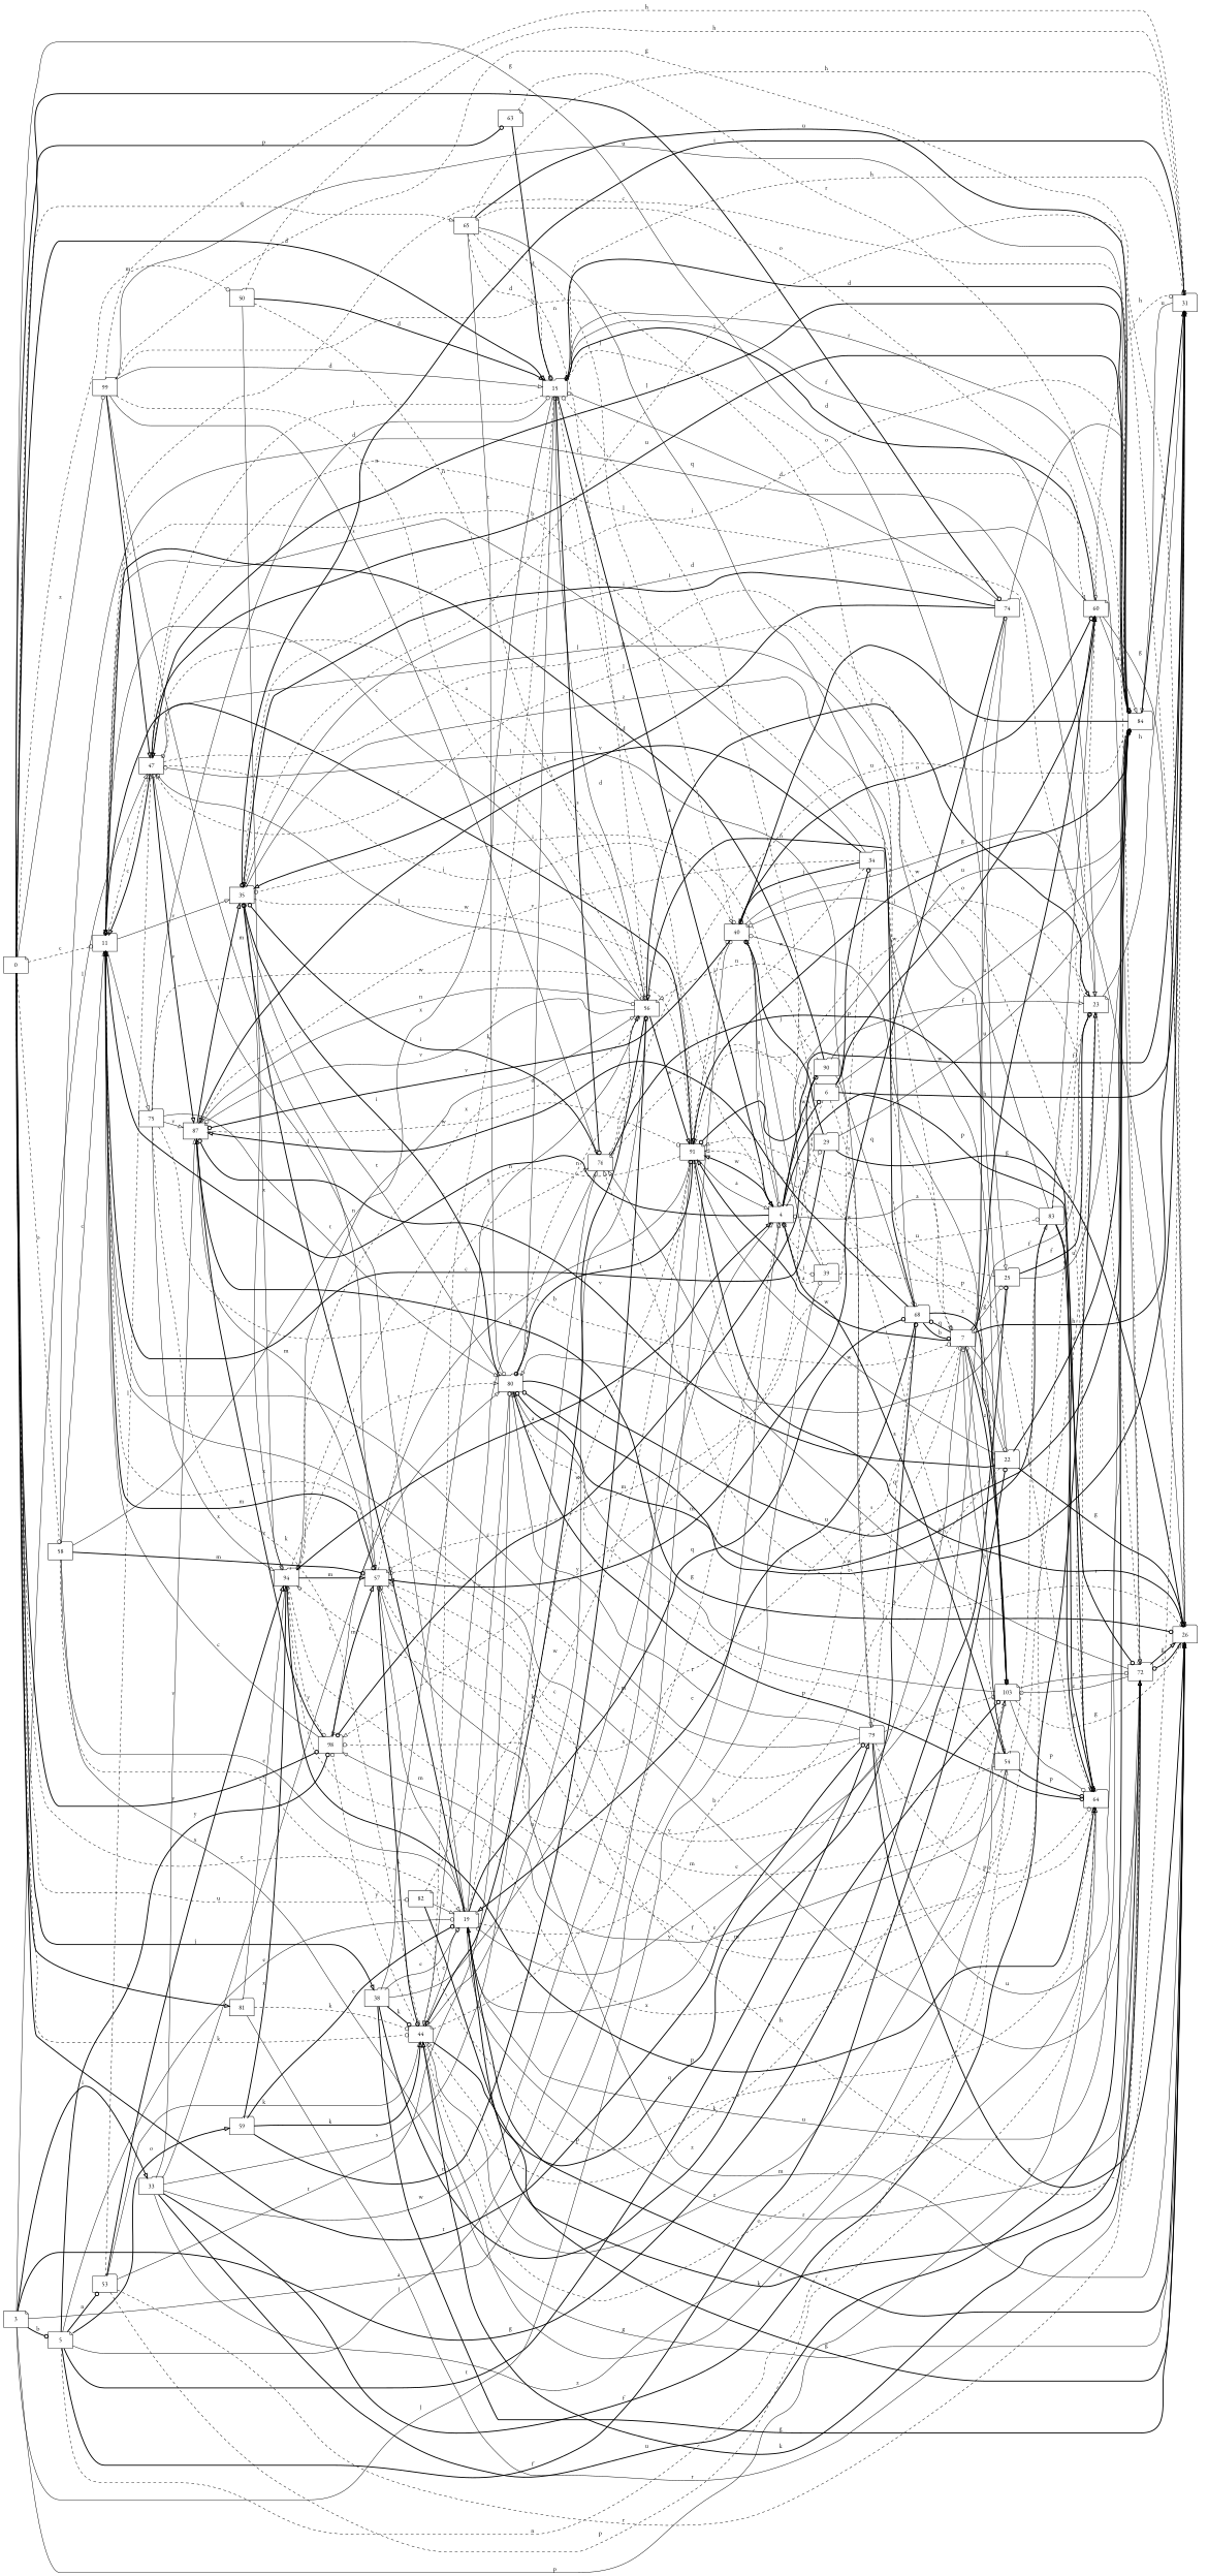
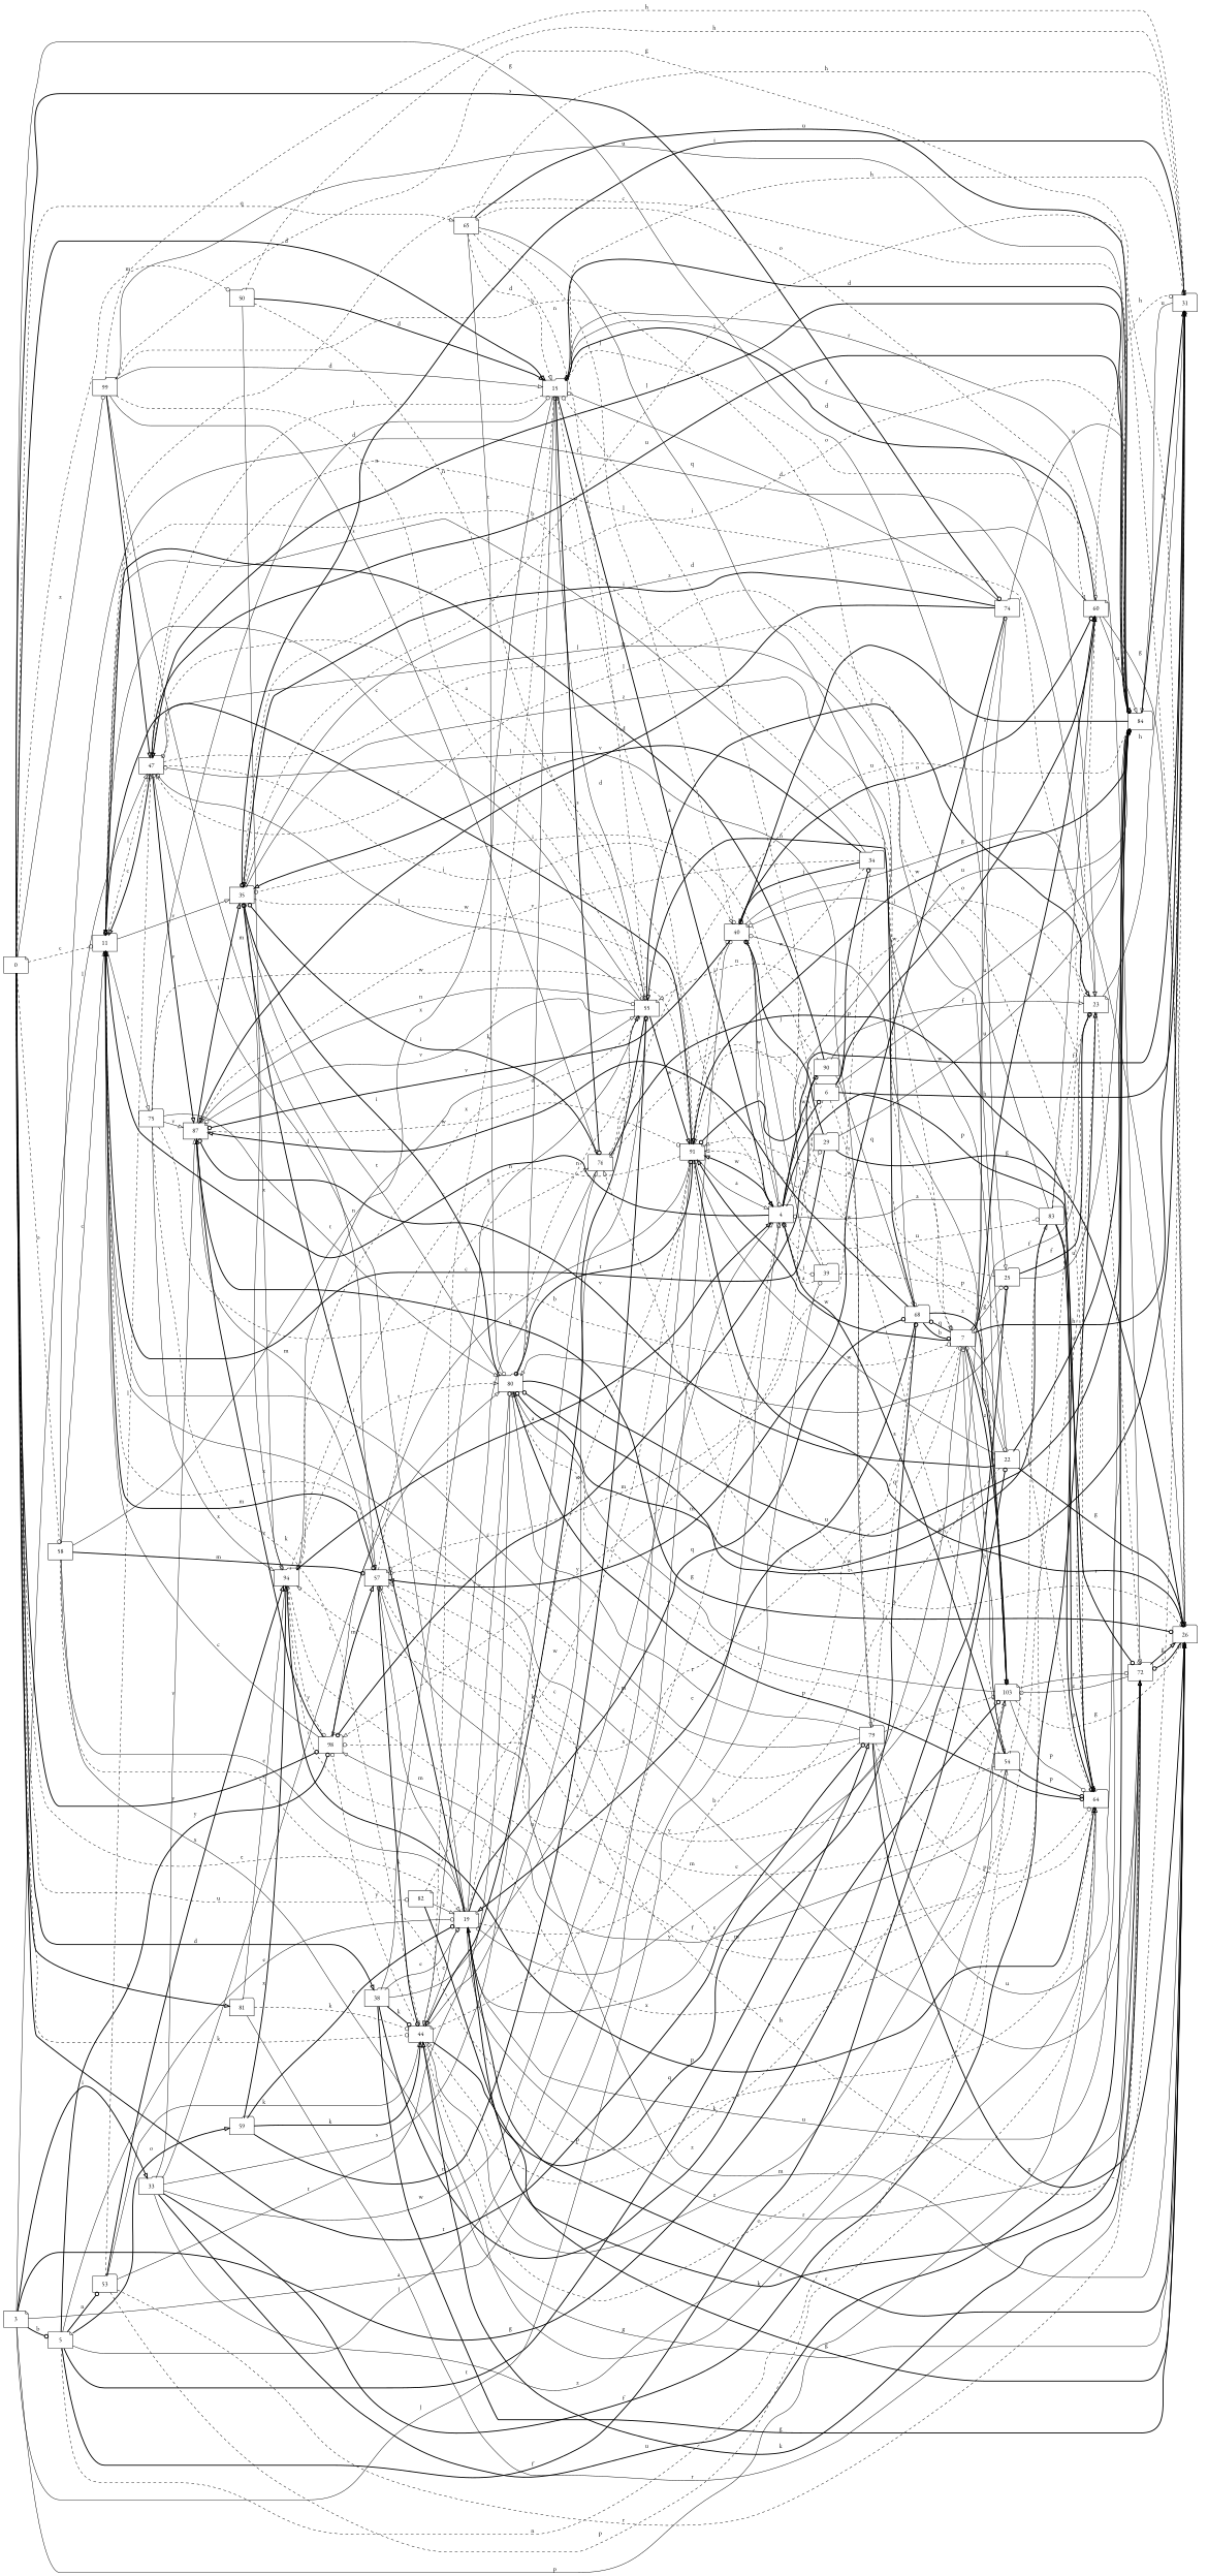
  strict digraph {
    fontname="EB Garamond"
    rankdir=LR
    node [fontname="EB Garamond" shape=folder]
    edge [arrowhead=onormal fontname="EB Garamond" style=bold]
    0 [shape=note]
    11
    15
    19 [shape=note]
    25
    38
    44 [shape=note]
    50
    58
-   63 [shape=note]
    65 [shape=note]
    74
    79
    81
    82 [shape=note]
    98
    99
    47
    35
    7 [shape=note]
    n21 [label=57 shape=note]
    75
    4
    31
    60 [shape=note]
    23 [shape=note]
    94
    72
    76 [shape=note]
    84
    91 [shape=note]
    68
    26
    80
    103 [shape=note]
-   56 [shape=note]
+   56 [shape=note label=55]
    64
    40 [shape=note]
    87 [shape=note]
    3 [shape=note]
    5 [shape=note]
    33
    39
    6 [shape=note]
    29
    83
    90
    22
    53
    54
    59
    34
    0 -> 11 [arrowhead=odot label=c style=dashed]
    0 -> 15 [label=d]
    0 -> 19 [label=e style=dashed]
    0 -> 25 [label=g style=solid]
-   0 -> 38 [label=j]
+   0 -> 38 [label=d]
    0 -> 44 [arrowhead=odot label=k style=dashed]
    0 -> 50 [arrowhead=odot label=m style=dashed]
    0 -> 58 [arrowhead=odot label=o style=dashed]
-   0 -> 63 [arrowhead=odot label=p]
    0 -> 65 [label=q style=dashed]
    0 -> 74 [arrowhead=odot label=s]
    0 -> 79 [arrowhead=odot label=t]
    0 -> 81 [label=u]
    0 -> 82 [arrowhead=odot label=u style=dashed]
    0 -> 98 [arrowhead=odot label=y]
    0 -> 99 [arrowhead=odot label=z style=solid]
    11 -> 47 [label=l style=dashed]
    11 -> 35 [label=v style=solid]
    11 -> 7 [arrowhead=odot label=b style=dashed]
    11 -> n21 [arrowhead=odot label=m]
    11 -> 75 [label=s style=solid]
    15 -> 44 [label=k style=dashed]
    15 -> 47 [label=l style=dashed]
    15 -> 4 [label=a]
    15 -> 31 [arrowhead=odot label=h style=dashed]
    15 -> 60 [label=o style=dashed]
    15 -> 23 [label=f style=solid]
    15 -> 94 [label=x style=solid]
    15 -> 72 [label=r style=solid]
    15 -> 76 [arrowhead=odot label=s]
    19 -> 47 [arrowhead=odot label=l style=solid]
    19 -> 35 [arrowhead=odot label=i]
    19 -> 7 [arrowhead=odot label=b style=dashed]
    19 -> n21 [arrowhead=odot label=m style=solid]
    19 -> 72 [label=r style=solid]
    19 -> 84 [label=u style=solid]
    19 -> 91 [arrowhead=odot label=w style=dashed]
    19 -> 68 [arrowhead=odot label=q]
    19 -> 26 [label=g]
    19 -> 80 [arrowhead=odot label=t style=solid]
    25 -> 23 [arrowhead=odot label=f]
    25 -> 84 [label=u style=solid]
    25 -> 91 [label=w style=dashed]
    25 -> 80 [label=t style=solid]
    38 -> 19 [label=e style=solid]
    38 -> 44 [arrowhead=odot label=k]
    38 -> 4 [label=a style=solid]
    38 -> 26 [label=g]
    38 -> 103 [arrowhead=odot label=z]
    38 -> 56 [arrowhead=odot label=n style=solid]
    44 -> 19 [arrowhead=odot label=e style=solid]
    44 -> 98 [arrowhead=odot label=y style=dashed]
    44 -> 4 [arrowhead=odot label=a style=dashed]
    44 -> 60 [label=o style=dashed]
    44 -> 68 [arrowhead=odot label=q]
    44 -> 103 [label=z style=solid]
    44 -> 56 [label=n style=solid]
    50 -> 15 [label=d]
    50 -> 31 [label=h style=dashed]
    50 -> 94 [arrowhead=odot label=x style=solid]
    50 -> 56 [arrowhead=odot label=n style=dashed]
    58 -> 11 [label=c style=solid]
    58 -> 19 [arrowhead=odot label=e style=solid]
    58 -> n21 [arrowhead=odot label=m]
    58 -> 23 [label=f style=solid]
    58 -> 26 [label=g style=solid]
    58 -> 56 [label=n style=solid]
    58 -> 64 [arrowhead=odot label=p style=dashed]
-   63 -> 15 [arrowhead=odot label=d]
-   63 -> 72 [label=r style=dashed]
    65 -> 15 [label=d style=dashed]
    65 -> 31 [arrowhead=odot label=h style=dashed]
    65 -> 60 [label=o style=dashed]
    65 -> 84 [arrowhead=odot label=u]
    65 -> 68 [arrowhead=odot label=q style=solid]
    65 -> 80 [arrowhead=odot label=t style=solid]
    65 -> 56 [arrowhead=odot label=n style=dashed]
    65 -> 40 [arrowhead=odot label=j style=dashed]
    74 -> 15 [arrowhead=odot label=d style=solid]
    74 -> 19 [arrowhead=odot label=e style=solid]
    74 -> 35 [label=i]
    74 -> n21 [label=m]
    74 -> 84 [label=u style=solid]
    74 -> 87 [label=v]
    79 -> 11 [label=c style=solid]
    79 -> 47 [arrowhead=odot label=l style=solid]
    79 -> n21 [arrowhead=odot label=m style=dashed]
    79 -> 84 [arrowhead=odot label=u style=solid]
    79 -> 68 [arrowhead=odot label=q style=dashed]
    79 -> 26 [arrowhead=odot label=g]
    79 -> 80 [label=t style=solid]
    79 -> 103 [arrowhead=odot label=z style=dashed]
    79 -> 64 [arrowhead=odot label=p style=dashed]
    81 -> 44 [arrowhead=odot label=k style=dashed]
    81 -> 94 [arrowhead=odot label=x style=solid]
    81 -> 72 [label=r style=solid]
    82 -> 19 [label=e style=solid]
    82 -> 72 [label=r]
    82 -> 91 [arrowhead=odot label=w style=dashed]
    98 -> 11 [arrowhead=odot label=c style=solid]
    98 -> n21 [label=m]
    98 -> 87 [label=v]
    99 -> 15 [label=d style=solid]
    99 -> 47 [label=l]
    99 -> 7 [label=b style=dashed]
    99 -> n21 [label=m style=solid]
    99 -> 31 [label=h style=dashed]
    99 -> 76 [label=s style=solid]
    99 -> 84 [label=u style=solid]
    99 -> 26 [label=g style=dashed]
    99 -> 56 [arrowhead=odot label=n style=dashed]
    47 -> 11 [label=c]
    47 -> 4 [label=a style=dashed]
    47 -> 84 [arrowhead=odot label=u]
    47 -> 64 [arrowhead=odot label=p style=dashed]
    47 -> 40 [label=j style=dashed]
    47 -> 87 [label=v]
    35 -> 94 [label=x style=solid]
    35 -> 91 [arrowhead=odot label=w style=dashed]
    35 -> 80 [arrowhead=odot label=t style=solid]
    35 -> 103 [label=z style=solid]
    7 -> 19 [label=e style=solid]
    7 -> 25 [arrowhead=odot label=g style=solid]
    7 -> 74 [arrowhead=odot label=s style=solid]
    7 -> 31 [arrowhead=odot label=h]
    7 -> 60 [label=o]
    7 -> 23 [label=f style=solid]
    7 -> 94 [label=x style=dashed]
    7 -> 91 [label=w]
    7 -> 68 [arrowhead=odot label=q]
    7 -> 103 [arrowhead=odot label=z]
    7 -> 22 [arrowhead=odot label=f style=solid]
    7 -> 54 [label=n style=solid]
    n21 -> 44 [arrowhead=odot label=k]
    n21 -> 31 [arrowhead=odot label=h style=dashed]
    n21 -> 76 [label=s style=dashed]
    75 -> 15 [arrowhead=odot label=d style=solid]
    75 -> 44 [label=k style=dashed]
    75 -> 7 [arrowhead=odot label=b style=dashed]
    75 -> 94 [label=x style=solid]
    75 -> 91 [arrowhead=odot label=w style=dashed]
    75 -> 80 [label=t style=solid]
    75 -> 87 [label=v style=solid]
    4 -> 11 [label=c]
    4 -> 31 [label=h]
    4 -> 84 [label=u style=solid]
    4 -> 91 [label=w]
    4 -> 40 [label=j style=solid]
    4 -> 39 [arrowhead=odot label=j style=dashed]
    4 -> 6 [arrowhead=odot label=b]
    4 -> 29 [arrowhead=odot label=h style=dashed]
    4 -> 83 [arrowhead=odot label=u style=dashed]
    4 -> 90 [arrowhead=odot label=w]
    31 -> 35 [arrowhead=odot label=i]
    31 -> 84 [label=u style=solid]
    31 -> 91 [arrowhead=odot label=w]
    31 -> 80 [arrowhead=odot label=t]
    60 -> 15 [arrowhead=odot label=d]
-   60 -> 35 [arrowhead=odot label=i style=solid]
+   60 -> 35 [arrowhead=odot label=z style=solid]
    60 -> 31 [arrowhead=odot label=h style=dashed]
    60 -> 84 [label=u style=solid]
    60 -> 26 [arrowhead=odot label=g style=solid]
    23 -> 47 [label=l style=dashed]
    23 -> 31 [arrowhead=odot label=h style=solid]
    23 -> 72 [arrowhead=odot label=r style=dashed]
    23 -> 91 [label=w style=dashed]
    94 -> 98 [arrowhead=odot label=y style=dashed]
-   94 -> n21 [label=m]
    94 -> 4 [label=a]
    94 -> 23 [label=f style=dashed]
    94 -> 80 [label=t style=dashed]
    94 -> 64 [label=p]
    72 -> 11 [label=c style=solid]
    72 -> 44 [label=k]
-   72 -> 76 [label=s style=solid]
    72 -> 26 [label=g]
    72 -> 103 [arrowhead=odot label=z style=solid]
    76 -> 44 [label=k style=solid]
    76 -> 35 [arrowhead=odot label=i]
    76 -> 84 [arrowhead=odot label=u style=dashed]
    76 -> 56 [label=n style=dashed]
    76 -> 64 [arrowhead=odot label=p]
    84 -> 11 [label=c style=dashed]
    84 -> 15 [label=d]
    84 -> 47 [label=l]
    84 -> 35 [arrowhead=odot label=i style=dashed]
    84 -> 31 [label=h]
    84 -> 91 [label=w]
    84 -> 40 [arrowhead=odot label=j]
    91 -> 11 [arrowhead=odot label=c]
    91 -> 15 [arrowhead=odot label=d style=dashed]
    91 -> 98 [label=y style=solid]
    91 -> 4 [label=a style=solid]
    91 -> 94 [label=x style=dashed]
    91 -> 26 [label=g]
    91 -> 80 [arrowhead=odot label=t]
    91 -> 40 [arrowhead=odot label=j style=dashed]
    68 -> 19 [label=e]
    68 -> 7 [arrowhead=odot label=b]
    68 -> 103 [label=z]
    68 -> 56 [label=n]
    68 -> 87 [label=v]
    26 -> 19 [label=e]
    26 -> 35 [label=i style=dashed]
    26 -> n21 [label=m style=solid]
    26 -> 72 [arrowhead=odot label=r]
    26 -> 76 [label=s style=dashed]
    80 -> 15 [arrowhead=odot label=d style=solid]
    80 -> 35 [arrowhead=odot label=i]
    80 -> 84 [label=u]
    80 -> 56 [label=n style=dashed]
    80 -> 64 [arrowhead=odot label=p]
    103 -> 44 [label=k style=dashed]
    103 -> 72 [arrowhead=odot label=r style=solid]
    103 -> 91 [label=w style=dashed]
    103 -> 26 [label=g style=dashed]
    103 -> 80 [label=t style=solid]
    103 -> 64 [arrowhead=odot label=p style=solid]
    103 -> 40 [arrowhead=odot label=j style=solid]
    56 -> 11 [label=c style=solid]
    56 -> 15 [arrowhead=odot label=d style=solid]
    56 -> 44 [label=k]
    56 -> 47 [arrowhead=odot label=l style=solid]
    56 -> 23 [label=f]
    56 -> 94 [arrowhead=odot label=x style=dashed]
    56 -> 91 [label=w]
    56 -> 87 [arrowhead=odot label=v style=solid]
    64 -> 44 [label=k style=solid]
    64 -> 47 [label=l style=dashed]
    64 -> n21 [arrowhead=odot label=m style=dashed]
-   40 -> 4 [arrowhead=odot label=a style=solid]
+   40 -> 4 [arrowhead=odot label=w style=solid]
    40 -> 60 [arrowhead=odot label=o]
    40 -> 26 [label=g style=solid]
    40 -> 87 [arrowhead=odot label=v]
    87 -> 35 [label=i]
    87 -> n21 [label=m style=solid]
    87 -> 91 [arrowhead=odot label=w style=dashed]
    87 -> 26 [arrowhead=odot label=g]
    87 -> 56 [arrowhead=odot label=n style=solid]
    3 -> 25 [arrowhead=odot label=g]
    3 -> 47 [label=l style=solid]
    3 -> 4 [label=a style=solid]
    3 -> 64 [label=p style=solid]
    3 -> 5 [arrowhead=odot label=b]
    3 -> 33 [label=i]
    3 -> 39 [arrowhead=odot label=j style=solid]
    5 -> 19 [arrowhead=odot label=e style=solid]
    5 -> 79 [label=t]
    5 -> 98 [arrowhead=odot label=y]
    5 -> 40 [arrowhead=odot label=j style=solid]
    5 -> 22 [arrowhead=odot label=f]
    5 -> 53 [arrowhead=odot label=n]
    5 -> 54 [label=n style=dashed]
    5 -> 59 [label=o]
    33 -> 23 [label=f]
    33 -> 76 [label=s style=solid]
    33 -> 84 [arrowhead=odot label=u]
    33 -> 91 [arrowhead=odot label=w style=solid]
    33 -> 80 [label=t style=solid]
    33 -> 103 [label=z style=solid]
    33 -> 87 [label=v style=solid]
    39 -> 15 [arrowhead=odot label=d style=dashed]
    39 -> 4 [label=a style=dashed]
-   39 -> 64 [label=p style=dashed]
+   39 -> 64 [arrowhead=odot label=p style=dashed]
    39 -> 40 [arrowhead=odot label=j style=solid]
    6 -> 79 [label=t style=dashed]
    6 -> 98 [label=y style=dashed]
    6 -> 35 [arrowhead=odot label=i style=dashed]
    6 -> 60 [label=o]
    6 -> 84 [arrowhead=odot label=u style=solid]
    6 -> 64 [label=p]
    6 -> 34 [arrowhead=odot label=i]
    29 -> 11 [arrowhead=odot label=c]
    29 -> 84 [label=u style=solid]
    29 -> 26 [arrowhead=odot label=g]
    29 -> 40 [arrowhead=odot label=j]
    83 -> 4 [arrowhead=odot label=a style=solid]
    83 -> 60 [arrowhead=odot label=o style=solid]
    83 -> 23 [arrowhead=odot label=f style=dashed]
    83 -> 72 [arrowhead=odot label=r]
    83 -> 80 [arrowhead=odot label=t]
    83 -> 64 [arrowhead=odot label=p]
    83 -> 40 [arrowhead=odot label=j style=solid]
    90 -> 11 [label=c]
    90 -> 98 [arrowhead=odot label=y]
    90 -> 23 [label=f style=solid]
    90 -> 68 [label=q style=solid]
    90 -> 56 [label=n style=dashed]
    22 -> 98 [arrowhead=odot label=y style=dashed]
    22 -> 47 [arrowhead=odot label=l style=solid]
    22 -> 7 [arrowhead=odot label=b style=solid]
    22 -> 84 [label=u]
    22 -> 91 [arrowhead=odot label=w style=solid]
    22 -> 26 [arrowhead=odot label=g]
    22 -> 87 [arrowhead=odot label=v]
    53 -> 44 [label=k style=solid]
    53 -> 47 [label=l style=dashed]
    53 -> 94 [label=x]
    53 -> 72 [label=r style=dashed]
    53 -> 80 [arrowhead=odot label=t style=solid]
    53 -> 64 [label=p style=dashed]
    54 -> 11 [label=c style=dashed]
    54 -> 98 [label=y style=solid]
    54 -> 7 [label=b style=solid]
    54 -> n21 [label=m style=dashed]
    54 -> 4 [arrowhead=odot label=a]
    54 -> 94 [arrowhead=odot label=x style=dashed]
    54 -> 76 [arrowhead=odot label=s style=dashed]
    54 -> 91 [arrowhead=odot label=w style=dashed]
    54 -> 80 [label=t style=dashed]
    54 -> 64 [arrowhead=odot label=p]
    54 -> 83 [label=r style=dashed]
    59 -> 19 [arrowhead=odot label=e]
    59 -> 44 [label=k]
    59 -> 94 [label=x]
    59 -> 56 [arrowhead=odot label=n]
    34 -> 11 [arrowhead=odot label=c style=solid]
    34 -> 35 [label=i]
    34 -> n21 [arrowhead=odot label=m style=dashed]
    34 -> 91 [label=w style=dashed]
    34 -> 40 [label=j]
    34 -> 87 [label=v style=dashed]
  }
